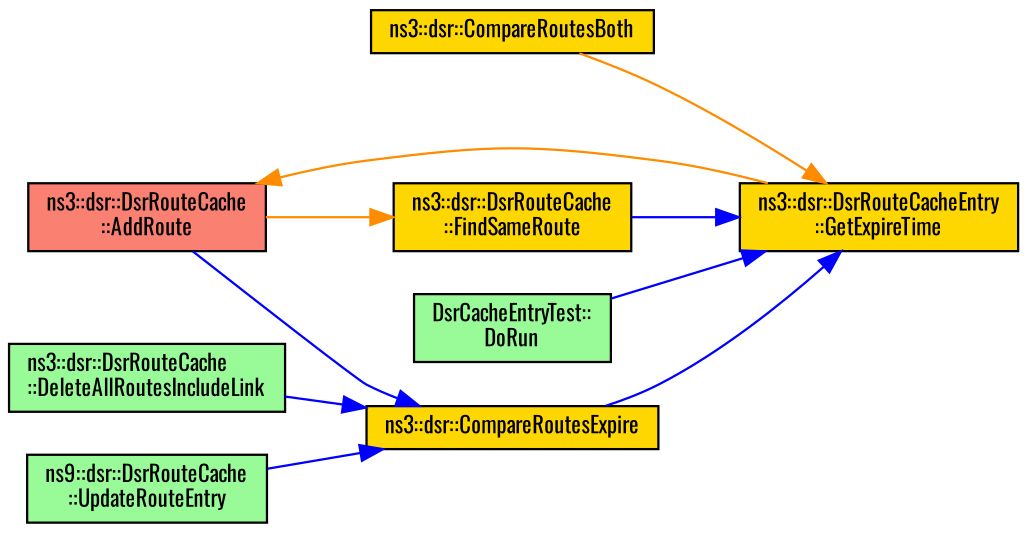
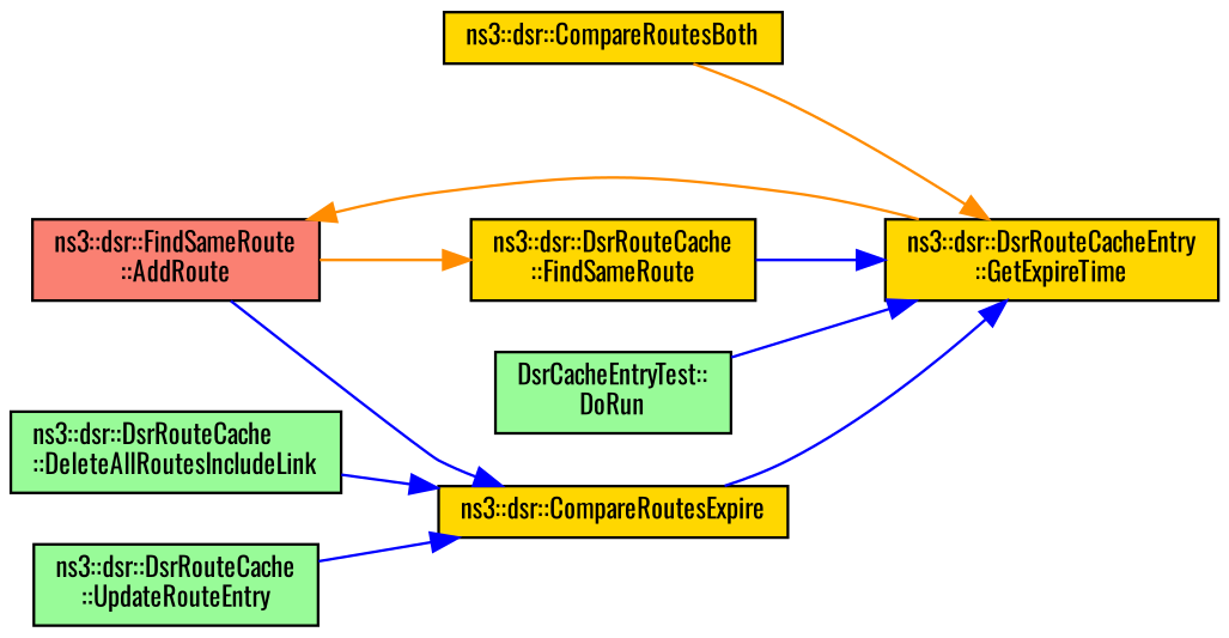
  digraph {
    fontname=Oswald
    rankdir=RL
    node [color=black fillcolor=gold fontname=Oswald fontsize=10 shape=record style=filled]
    edge [color=blue dir=back fontname=Oswald fontsize=10 labelfontname=Helvetica labelfontsize=10 style=solid]
    n1 [fontcolor=black height=0.2 label="ns3::dsr::DsrRouteCacheEntry\l::GetExpireTime" width=0.4]
    n2 [height=0.2 label="ns3::dsr::CompareRoutesBoth" width=0.4]
    n3 [height=0.2 label="ns3::dsr::CompareRoutesExpire" width=0.4]
    n4 [height=0.2 label="ns3::dsr::DsrRouteCache\l::FindSameRoute" width=0.4]
    n5 [fillcolor=palegreen height=0.2 label="DsrCacheEntryTest::\lDoRun" width=0.4]
-   n6 [fillcolor=salmon height=0.2 label="ns3::dsr::DsrRouteCache\l::AddRoute" width=0.4]
+   n6 [fillcolor=salmon height=0.2 label="ns3::dsr::FindSameRoute\l::AddRoute" width=0.4]
    n7 [fillcolor=palegreen height=0.2 label="ns3::dsr::DsrRouteCache\l::DeleteAllRoutesIncludeLink" width=0.4]
-   n8 [fillcolor=palegreen height=0.2 label="ns9::dsr::DsrRouteCache\l::UpdateRouteEntry" width=0.4]
+   n8 [fillcolor=palegreen height=0.2 label="ns3::dsr::DsrRouteCache\l::UpdateRouteEntry" width=0.4]
    n1 -> n2 [color=darkorange]
    n1 -> n3
    n1 -> n4
    n1 -> n5
    n3 -> n6
    n3 -> n7
    n3 -> n8
    n4 -> n6 [color=darkorange]
    n6 -> n1 [color=darkorange]
  }
